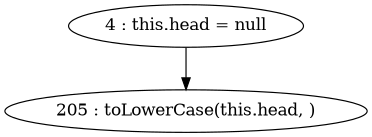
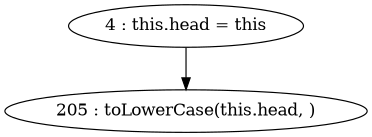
  digraph {
-   "4 : this.head = null"
+   "4 : this.head = null" [label="4 : this.head = this"]
    "205 : toLowerCase(this.head, )"
    "4 : this.head = null" -> "205 : toLowerCase(this.head, )"
  }
